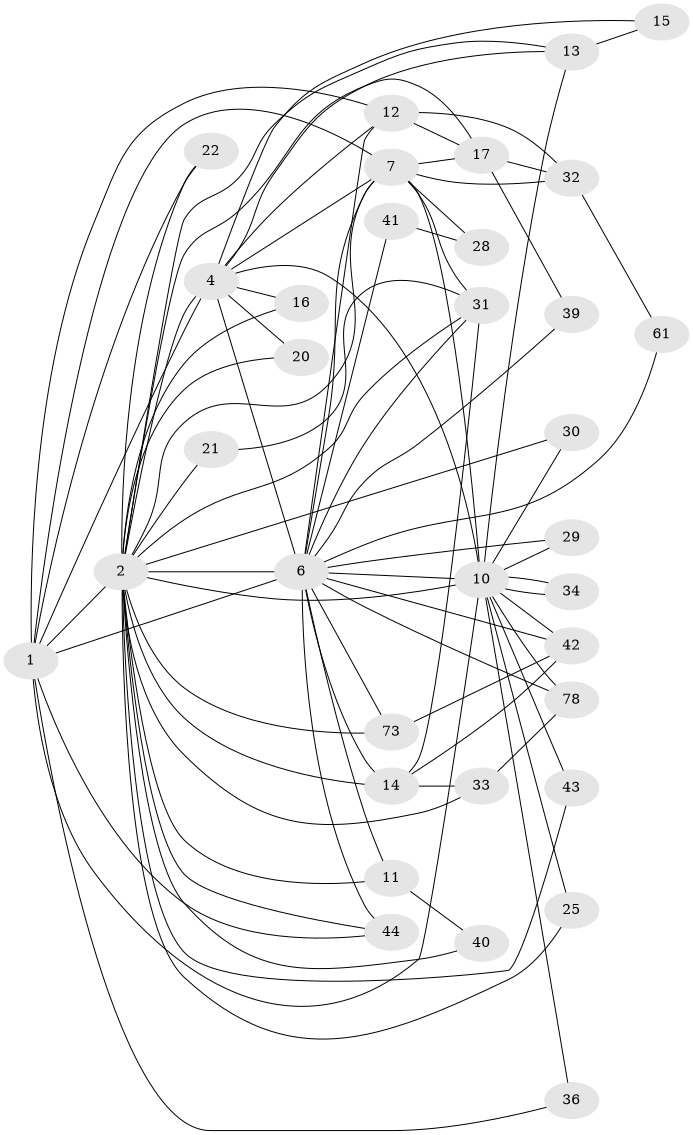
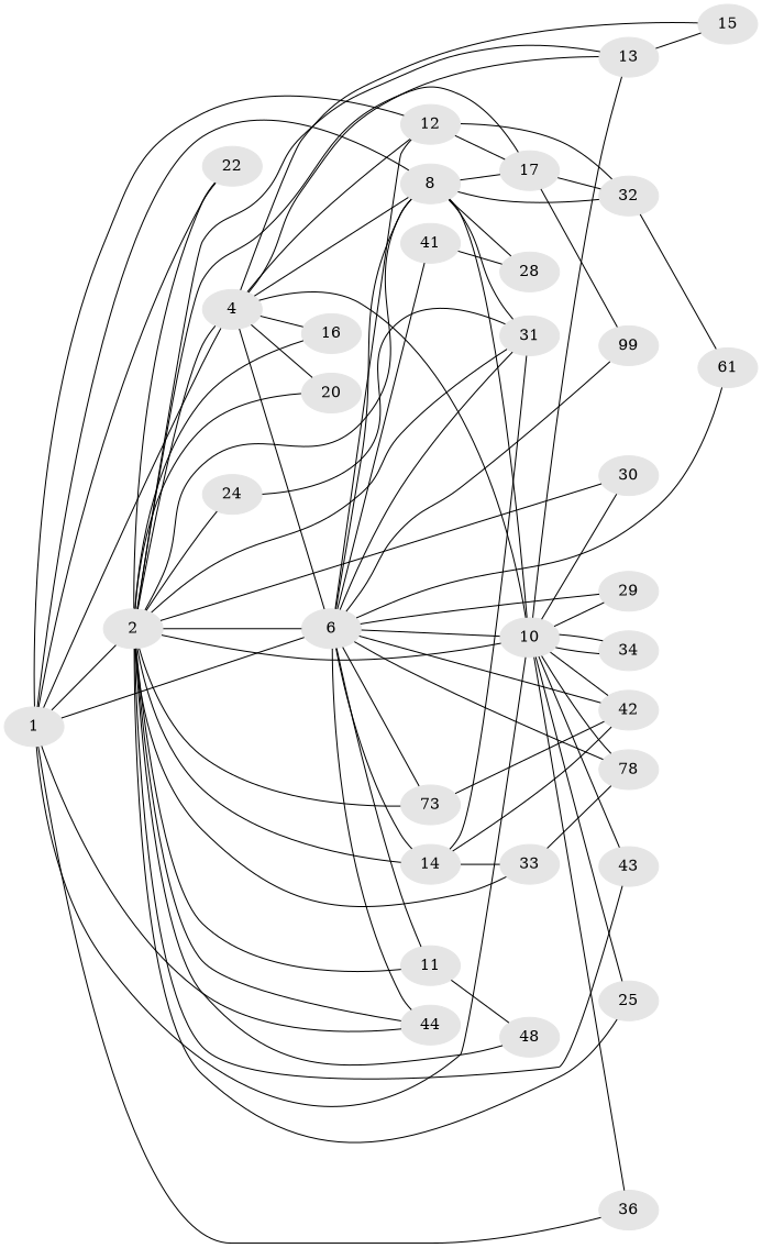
  graph {
    rankdir=LR
    node [color=gray90 style=filled]
    2 [super="+3+64+67+52+55+37+5+19"]
    4 [super="+18+24"]
    6 [super="+47+50+46+7"]
-   8 [label=7]
+   8
    10 [super="+27"]
    22
    25
    44
    11
    13
    14 [super="+63"]
    16
    17 [super="+60+56"]
    20
-   21
+   21 [label=24]
    n16 [label=73]
    30
    31 [super="+54+65+48"]
    33
-   40
+   40 [label=48]
    43
    1
    12 [super="+35"]
    36
    15
    29
    n27 [label=78 super="+45"]
-   39
+   39 [label=99]
    41
    42 [super="+57+62"]
    61
    28
    32
    34
    2 -- 4 [weight=7]
    2 -- 6 [weight=11]
    2 -- 8 [weight=4]
    2 -- 10 [weight=5]
    2 -- 22
    2 -- 25
    2 -- 44
    2 -- 11
    2 -- 13
    2 -- 14
    2 -- 16
    2 -- 17
    2 -- 20
    2 -- 21 [weight=2]
    2 -- n16
    2 -- 30
    2 -- 31
    2 -- 33
    2 -- 40
    2 -- 43
    4 -- 6 [weight=3]
    4 -- 8
    4 -- 10
    4 -- 13
    4 -- 16
    4 -- 20
    4 -- 12 [weight=2]
    4 -- 15
    6 -- 8 [weight=4]
    6 -- 10 [weight=4]
    6 -- 44
    6 -- 11
    6 -- 14 [weight=2]
    6 -- n16
    6 -- 31
    6 -- 12
    6 -- 29
    6 -- n27
    6 -- 39
    6 -- 41 [weight=2]
    6 -- 42
    6 -- 61
    8 -- 10
    8 -- 17 [weight=2]
    8 -- 31
    8 -- 28
    8 -- 32
    10 -- 25
    10 -- 13
    10 -- 30
    10 -- 43
    10 -- 36
    10 -- 29
    10 -- n27
    10 -- 42
    10 -- 34
    10 -- 34
    11 -- 40
    13 -- 15
    14 -- 31
    14 -- 33
    14 -- 42
    17 -- 39
    17 -- 32
    21 -- 31
    n16 -- 42
    33 -- n27
    1 -- 2 [weight=3]
    1 -- 4
    1 -- 6 [weight=3]
    1 -- 8
    1 -- 10 [weight=2]
    1 -- 22
    1 -- 44
    1 -- 12
    1 -- 36
    12 -- 17
    12 -- 32
    41 -- 28
    32 -- 61
  }
